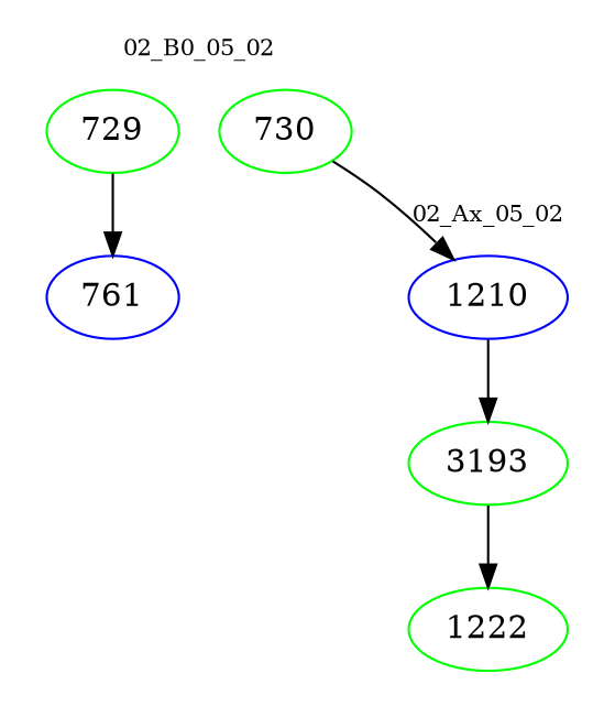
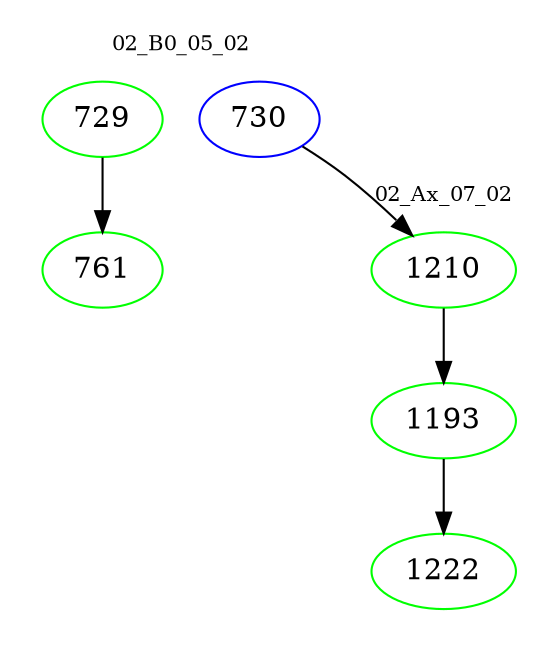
  digraph {
    node [color=green]
    edge [color=black]
-   n1 [color=blue label=1210]
-   n2 [label=3193]
+   n1 [label=1210]
+   n2 [label=1193]
    n3 [label=1222]
-   n4 [label=730]
+   n4 [color=blue label=730]
    n5 [label=729]
-   n6 [color=blue label=761]
+   n6 [label=761]
    subgraph cluster_1 {
      color=white
      fontsize=10
-     label="02_Ax_05_02"
+     label="02_Ax_07_02"
      n1
      n2
      n3
    }
    subgraph cluster_2 {
      color=white
      fontsize=10
      label="02_B0_05_02"
      n4
      n5
      n6
    }
    n1 -> n2
    n2 -> n3
    n4 -> n1
    n5 -> n6
  }
